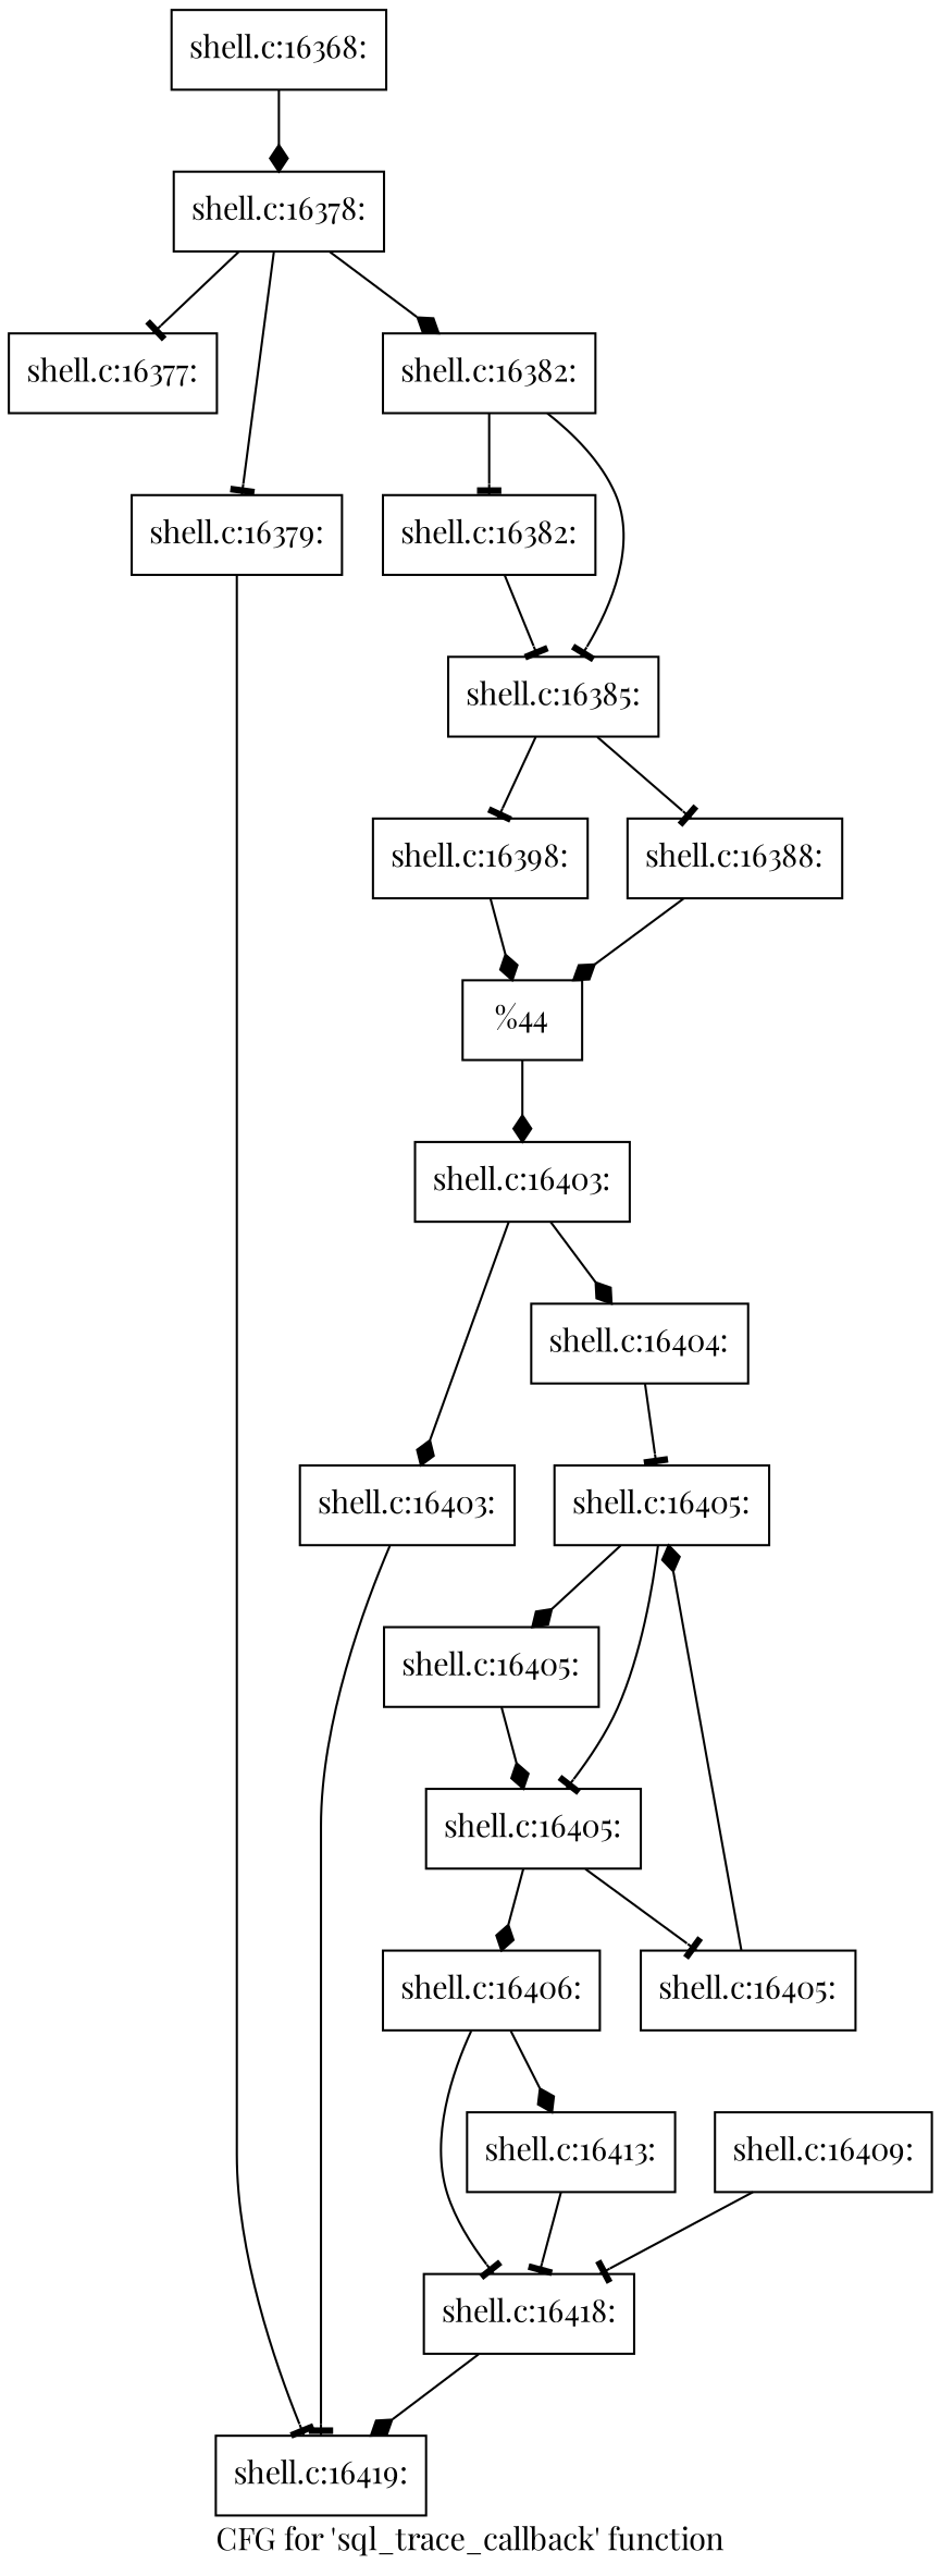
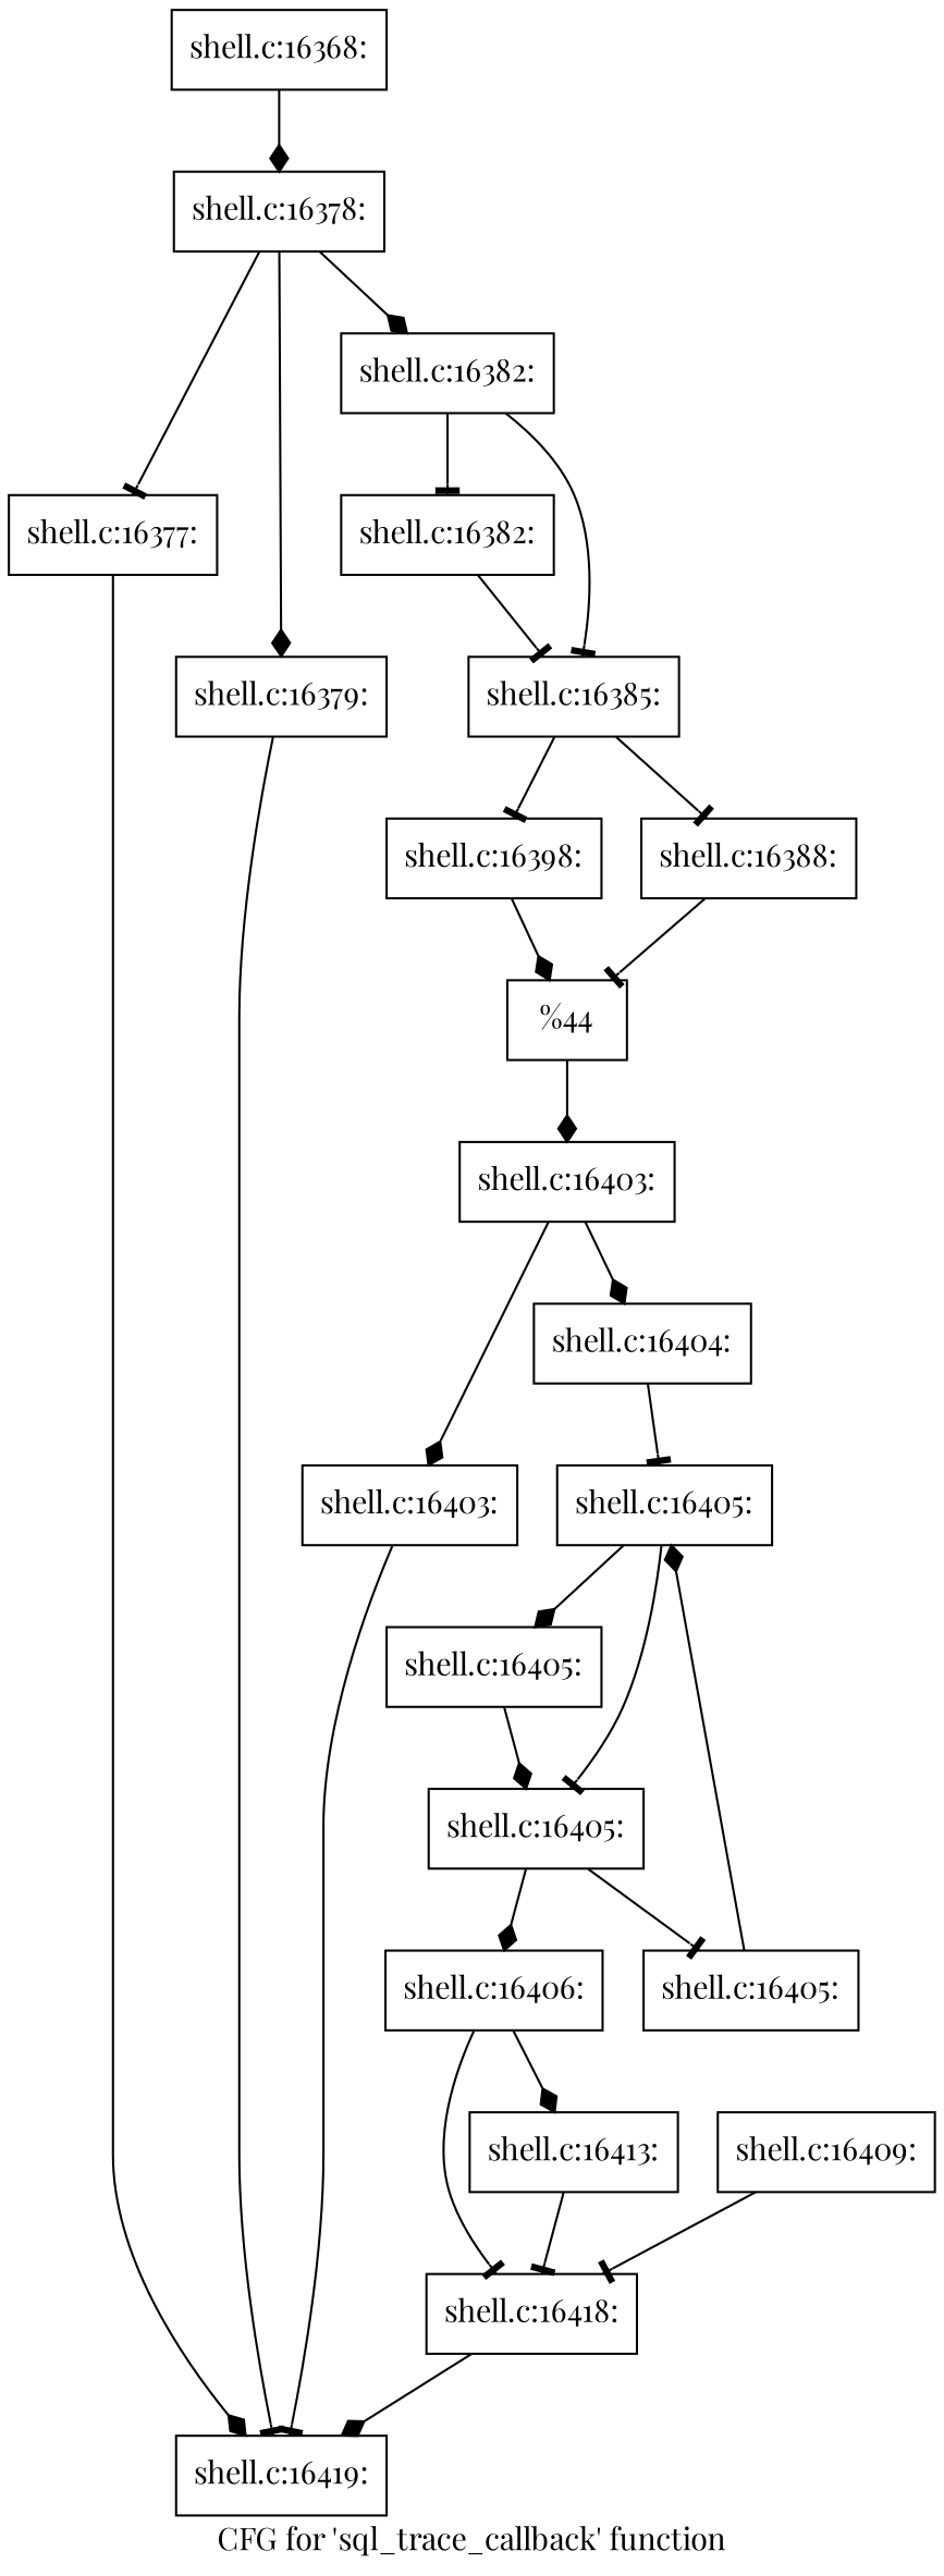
  digraph {
    fontname="Playfair Display"
    label="CFG for 'sql_trace_callback' function"
    node [fontname="Playfair Display" shape=record]
    edge [arrowhead=diamond fontname="Playfair Display"]
    n1 [label="{shell.c:16368:}"]
    n2 [label="{shell.c:16378:}"]
    n3 [label="{shell.c:16377:}"]
    n4 [label="{shell.c:16419:}"]
    n5 [label="{shell.c:16379:}"]
    n6 [label="{shell.c:16382:}"]
    n7 [label="{shell.c:16382:}"]
    n8 [label="{shell.c:16385:}"]
    n9 [label="{shell.c:16398:}"]
    n10 [label="{shell.c:16388:}"]
    n11 [label="{%44}"]
    n12 [label="{shell.c:16403:}"]
    n13 [label="{shell.c:16403:}"]
    n14 [label="{shell.c:16404:}"]
    n15 [label="{shell.c:16405:}"]
    n16 [label="{shell.c:16405:}"]
    n17 [label="{shell.c:16405:}"]
    n18 [label="{shell.c:16405:}"]
    n19 [label="{shell.c:16406:}"]
    n20 [label="{shell.c:16418:}"]
    n21 [label="{shell.c:16413:}"]
    n22 [label="{shell.c:16409:}"]
    n1 -> n2
    n2 -> n3 [arrowhead=tee]
-   n2 -> n5 [arrowhead=tee]
+   n2 -> n5
    n2 -> n6
+   n3 -> n4
    n5 -> n4 [arrowhead=tee]
    n6 -> n7 [arrowhead=tee]
    n6 -> n8 [arrowhead=tee]
    n7 -> n8 [arrowhead=tee]
    n8 -> n9 [arrowhead=tee]
    n8 -> n10 [arrowhead=tee]
    n9 -> n11
-   n10 -> n11
+   n10 -> n11 [arrowhead=tee]
    n11 -> n12
    n12 -> n13
    n12 -> n14
    n13 -> n4 [arrowhead=tee]
    n14 -> n15 [arrowhead=tee]
    n15 -> n16
    n15 -> n17 [arrowhead=tee]
    n16 -> n17
    n17 -> n18 [arrowhead=tee]
    n17 -> n19
    n18 -> n15
    n19 -> n20 [arrowhead=tee]
    n19 -> n21
    n20 -> n4
    n21 -> n20 [arrowhead=tee]
    n22 -> n20 [arrowhead=tee]
  }
